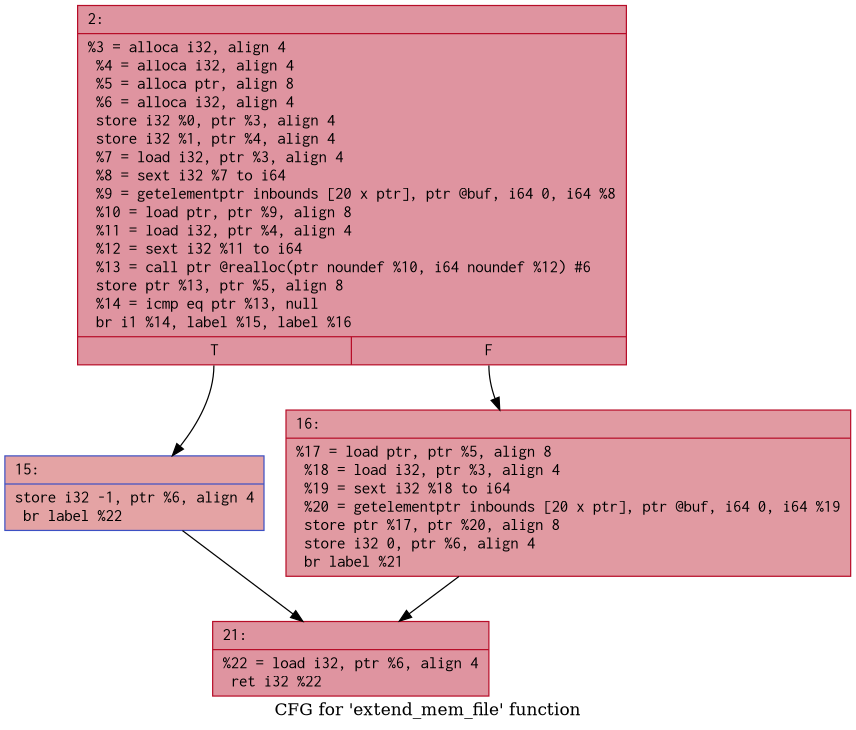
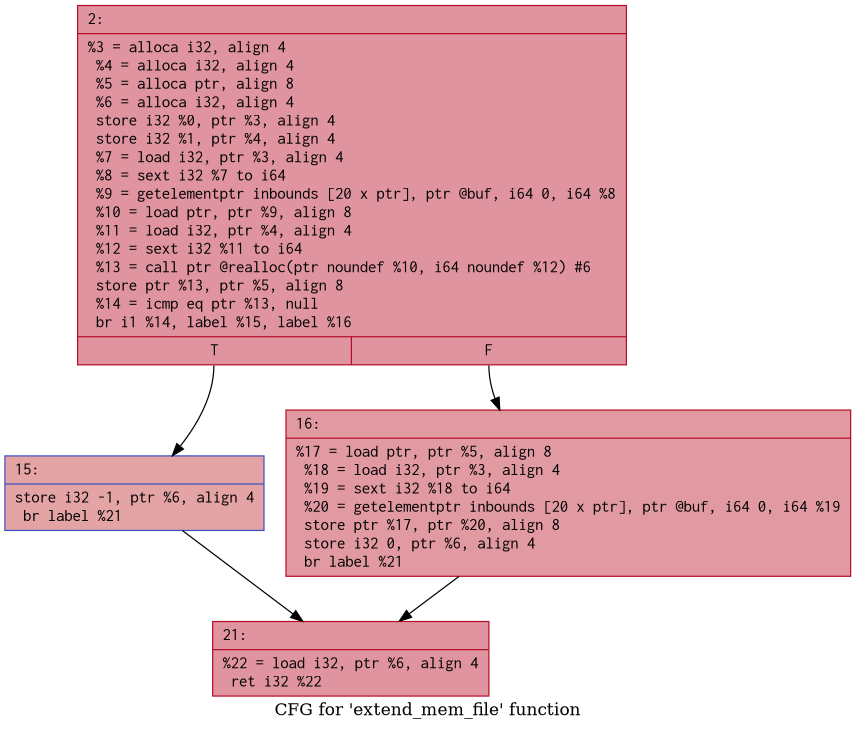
  digraph {
    label="CFG for 'extend_mem_file' function"
    node [color="#b70d28ff" fillcolor="#b70d2870" fontname=Courier shape=record style=filled]
    n1 [label="{2:\l|  %3 = alloca i32, align 4\l  %4 = alloca i32, align 4\l  %5 = alloca ptr, align 8\l  %6 = alloca i32, align 4\l  store i32 %0, ptr %3, align 4\l  store i32 %1, ptr %4, align 4\l  %7 = load i32, ptr %3, align 4\l  %8 = sext i32 %7 to i64\l  %9 = getelementptr inbounds [20 x ptr], ptr @buf, i64 0, i64 %8\l  %10 = load ptr, ptr %9, align 8\l  %11 = load i32, ptr %4, align 4\l  %12 = sext i32 %11 to i64\l  %13 = call ptr @realloc(ptr noundef %10, i64 noundef %12) #6\l  store ptr %13, ptr %5, align 8\l  %14 = icmp eq ptr %13, null\l  br i1 %14, label %15, label %16\l|{<s0>T|<s1>F}}"]
-   n2 [color="#3d50c3ff" fillcolor="#c32e3170" label="{15:\l|  store i32 -1, ptr %6, align 4\l  br label %22\l}"]
+   n2 [color="#3d50c3ff" fillcolor="#c32e3170" label="{15:\l|  store i32 -1, ptr %6, align 4\l  br label %21\l}"]
    n3 [fillcolor="#bb1b2c70" label="{16:\l|  %17 = load ptr, ptr %5, align 8\l  %18 = load i32, ptr %3, align 4\l  %19 = sext i32 %18 to i64\l  %20 = getelementptr inbounds [20 x ptr], ptr @buf, i64 0, i64 %19\l  store ptr %17, ptr %20, align 8\l  store i32 0, ptr %6, align 4\l  br label %21\l}"]
    n4 [label="{21:\l|  %22 = load i32, ptr %6, align 4\l  ret i32 %22\l}"]
    n1 -> n2 [tailport=s0]
    n1 -> n3 [tailport=s1]
    n2 -> n4
    n3 -> n4
  }
